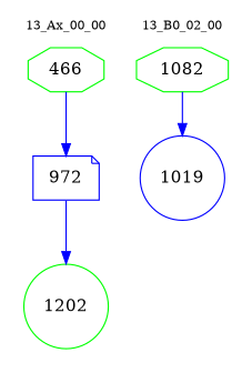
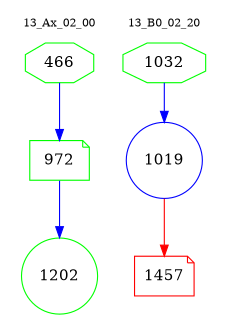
  digraph {
    node [color=green shape=octagon]
    edge [color=blue]
    n1 [label=466]
-   n2 [color=blue label=972 shape=note]
+   n2 [label=972 shape=note]
    n3 [label=1202 shape=circle]
-   n4 [label=1082]
+   n4 [label=1032]
    n5 [color=blue label=1019 shape=circle]
+   n6 [color=red label=1457 shape=note]
    subgraph cluster_1 {
      color=white
      fontsize=10
-     label="13_Ax_00_00"
+     label="13_Ax_02_00"
      n1
      n2
      n3
    }
    subgraph cluster_2 {
      color=white
      fontsize=10
-     label="13_B0_02_00"
+     label="13_B0_02_20"
      n4
      n5
+     n6
    }
    n1 -> n2
    n2 -> n3
    n4 -> n5
+   n5 -> n6 [color=red]
  }
